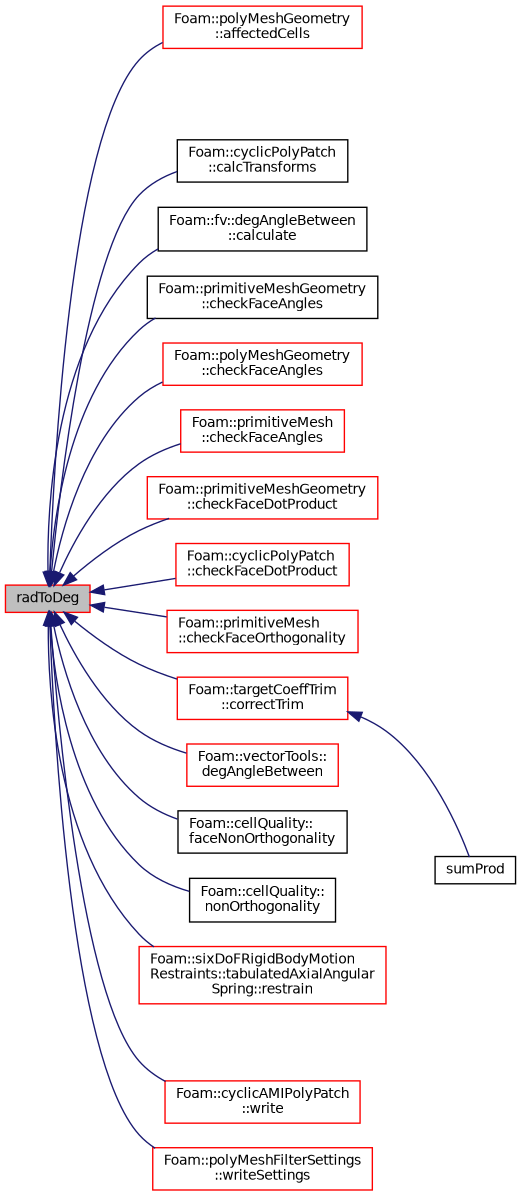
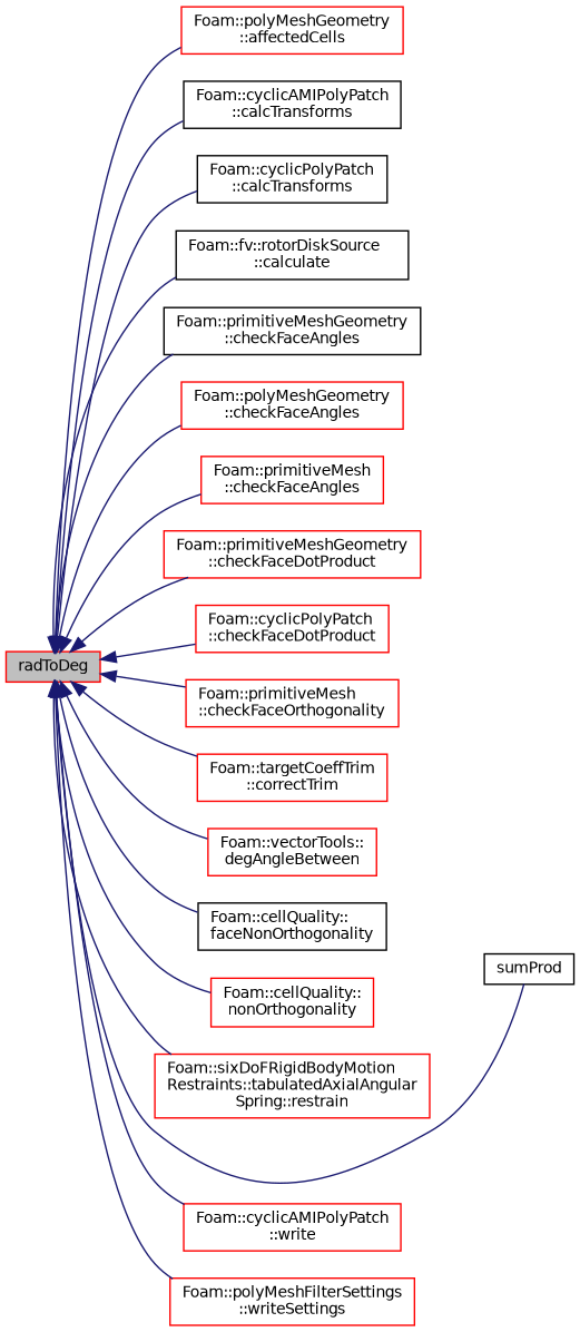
  digraph {
    rankdir=LR
    node [color=red fontname=Helvetica fontsize=10 shape=record]
    edge [color=midnightblue dir=back fontname=Helvetica fontsize=10 labelfontname=Helvetica labelfontsize=10 style=solid]
    n1 [fillcolor=grey75 fontcolor=black height=0.2 label=radToDeg style=filled width=0.4]
    n2 [height=0.2 label="Foam::polyMeshGeometry\l::affectedCells" width=0.4]
+   n3 [color=black height=0.2 label="Foam::cyclicAMIPolyPatch\l::calcTransforms" width=0.4]
    n4 [color=black height=0.2 label="Foam::cyclicPolyPatch\l::calcTransforms" width=0.4]
-   n5 [color=black height=0.2 label="Foam::fv::degAngleBetween\l::calculate" width=0.4]
+   n5 [color=black height=0.2 label="Foam::fv::rotorDiskSource\l::calculate" width=0.4]
    n6 [color=black height=0.2 label="Foam::primitiveMeshGeometry\l::checkFaceAngles" width=0.4]
    n7 [height=0.2 label="Foam::polyMeshGeometry\l::checkFaceAngles" width=0.4]
    n8 [height=0.2 label="Foam::primitiveMesh\l::checkFaceAngles" width=0.4]
    n9 [height=0.2 label="Foam::primitiveMeshGeometry\l::checkFaceDotProduct" width=0.4]
    n10 [height=0.2 label="Foam::cyclicPolyPatch\l::checkFaceDotProduct" width=0.4]
    n11 [height=0.2 label="Foam::primitiveMesh\l::checkFaceOrthogonality" width=0.4]
    n12 [height=0.2 label="Foam::targetCoeffTrim\l::correctTrim" width=0.4]
    n13 [height=0.2 label="Foam::vectorTools::\ldegAngleBetween" width=0.4]
    n14 [color=black height=0.2 label="Foam::cellQuality::\lfaceNonOrthogonality" width=0.4]
-   n15 [color=black height=0.2 label="Foam::cellQuality::\lnonOrthogonality" width=0.4]
+   n15 [height=0.2 label="Foam::cellQuality::\lnonOrthogonality" width=0.4]
    n16 [height=0.2 label="Foam::sixDoFRigidBodyMotion\lRestraints::tabulatedAxialAngular\lSpring::restrain" width=0.4]
    n17 [color=black height=0.2 label=sumProd width=0.4]
    n18 [height=0.2 label="Foam::cyclicAMIPolyPatch\l::write" width=0.4]
    n19 [height=0.2 label="Foam::polyMeshFilterSettings\l::writeSettings" width=0.4]
    n1 -> n2
+   n1 -> n3
    n1 -> n4
    n1 -> n5
    n1 -> n6
    n1 -> n7
    n1 -> n8
    n1 -> n9
    n1 -> n10
    n1 -> n11
    n1 -> n12
    n1 -> n13
    n1 -> n14
    n1 -> n15
    n1 -> n16
-   n12 -> n17
+   n1 -> n17
    n1 -> n18
    n1 -> n19
  }
